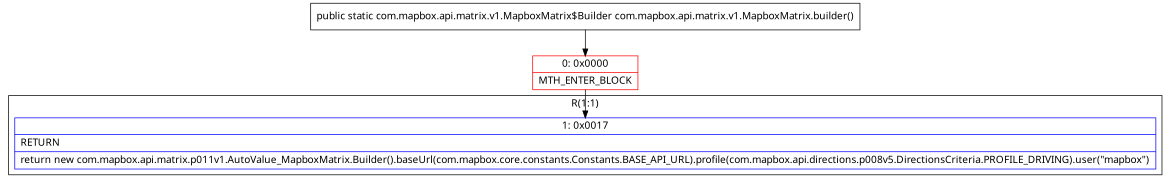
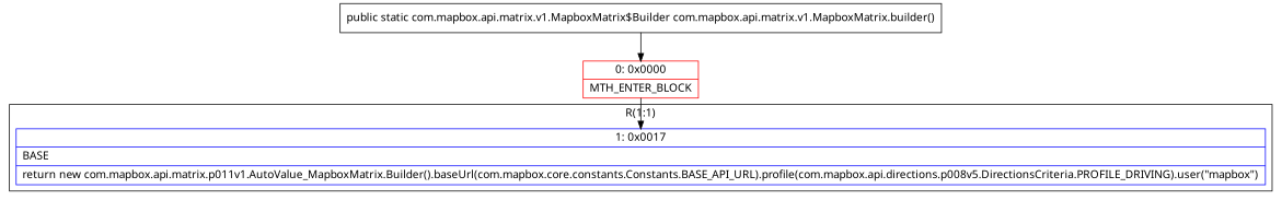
  digraph {
    fontname="Noto Sans"
    node [shape=record fontname="Noto Sans"]
    edge [fontname="Noto Sans"]
-   n1 [color=blue label="{1\:\ 0x0017|RETURN\l|return new com.mapbox.api.matrix.p011v1.AutoValue_MapboxMatrix.Builder().baseUrl(com.mapbox.core.constants.Constants.BASE_API_URL).profile(com.mapbox.api.directions.p008v5.DirectionsCriteria.PROFILE_DRIVING).user(\"mapbox\")\l}"]
+   n1 [color=blue label="{1\:\ 0x0017|BASE\l|return new com.mapbox.api.matrix.p011v1.AutoValue_MapboxMatrix.Builder().baseUrl(com.mapbox.core.constants.Constants.BASE_API_URL).profile(com.mapbox.api.directions.p008v5.DirectionsCriteria.PROFILE_DRIVING).user(\"mapbox\")\l}"]
    n2 [color=red label="{0\:\ 0x0000|MTH_ENTER_BLOCK\l}"]
    n3 [label="{public static com.mapbox.api.matrix.v1.MapboxMatrix$Builder com.mapbox.api.matrix.v1.MapboxMatrix.builder() }"]
    subgraph cluster_1 {
      label="R(1:1)"
      n1
    }
    n2 -> n1
    n3 -> n2
  }
